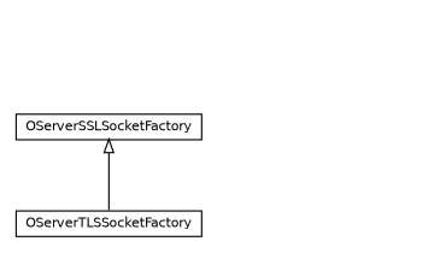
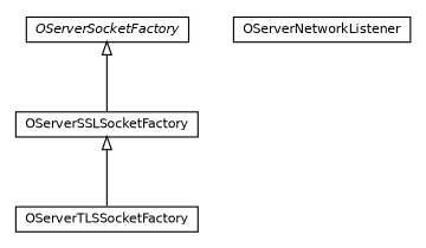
  digraph {
    nodesep=0.25
    ranksep=0.5
    node [fontcolor=black fontname=Helvetica fontsize=10.0 shape=plaintext]
    edge [arrowtail=empty dir=back fontname=Helvetica fontsize=10 headport=p labelfontname=Helvetica labelfontsize=10 tailport=p]
    n1 [label=<<table title="com.orientechnologies.orient.server.network.OServerSSLSocketFactory" border="0" cellborder="1" cellspacing="0" cellpadding="2" port="p" href="./OServerSSLSocketFactory.html"> 		<tr><td><table border="0" cellspacing="0" cellpadding="1"> <tr><td align="center" balign="center"> OServerSSLSocketFactory </td></tr> 		</table></td></tr> 		</table>>]
    n2 [label=<<table title="com.orientechnologies.orient.server.network.OServerTLSSocketFactory" border="0" cellborder="1" cellspacing="0" cellpadding="2" port="p" href="./OServerTLSSocketFactory.html"> 		<tr><td><table border="0" cellspacing="0" cellpadding="1"> <tr><td align="center" balign="center"> OServerTLSSocketFactory </td></tr> 		</table></td></tr> 		</table>>]
+   n3 [label=<<table title="com.orientechnologies.orient.server.network.OServerSocketFactory" border="0" cellborder="1" cellspacing="0" cellpadding="2" port="p" href="./OServerSocketFactory.html"> 		<tr><td><table border="0" cellspacing="0" cellpadding="1"> <tr><td align="center" balign="center"><font face="Helvetica-Oblique"> OServerSocketFactory </font></td></tr> 		</table></td></tr> 		</table>>]
+   n4 [label=<<table title="com.orientechnologies.orient.server.network.OServerNetworkListener" border="0" cellborder="1" cellspacing="0" cellpadding="2" port="p" href="./OServerNetworkListener.html"> 		<tr><td><table border="0" cellspacing="0" cellpadding="1"> <tr><td align="center" balign="center"> OServerNetworkListener </td></tr> 		</table></td></tr> 		</table>>]
    n1 -> n2
+   n3 -> n1
  }
